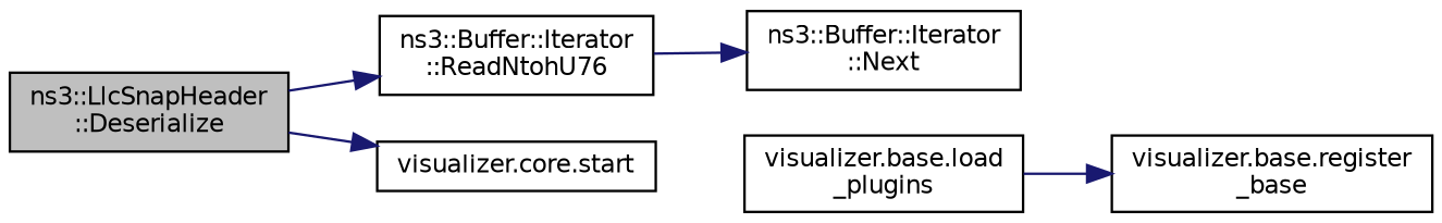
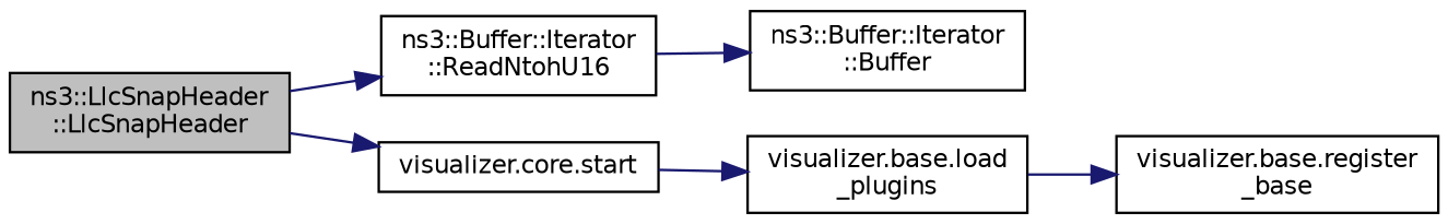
  digraph {
    rankdir=LR
    node [color=black fillcolor=white fontname=Helvetica fontsize=10 shape=record style=filled]
    edge [color=midnightblue fontname=Helvetica fontsize=10 labelfontname=Helvetica labelfontsize=10 style=solid]
-   n1 [fillcolor=grey75 fontcolor=black height=0.2 label="ns3::LlcSnapHeader\l::Deserialize" width=0.4]
-   n2 [height=0.2 label="ns3::Buffer::Iterator\l::ReadNtohU76" width=0.4]
+   n1 [fillcolor=grey75 fontcolor=black height=0.2 label="ns3::LlcSnapHeader\l::LlcSnapHeader" width=0.4]
+   n2 [height=0.2 label="ns3::Buffer::Iterator\l::ReadNtohU16" width=0.4]
    n3 [height=0.2 label="visualizer.core.start" width=0.4]
-   n4 [height=0.2 label="ns3::Buffer::Iterator\l::Next" width=0.4]
+   n4 [height=0.2 label="ns3::Buffer::Iterator\l::Buffer" width=0.4]
    n5 [height=0.2 label="visualizer.base.load\l_plugins" width=0.4]
    n6 [height=0.2 label="visualizer.base.register\l_base" width=0.4]
    n1 -> n2
    n1 -> n3
    n2 -> n4
+   n3 -> n5
    n5 -> n6
  }
